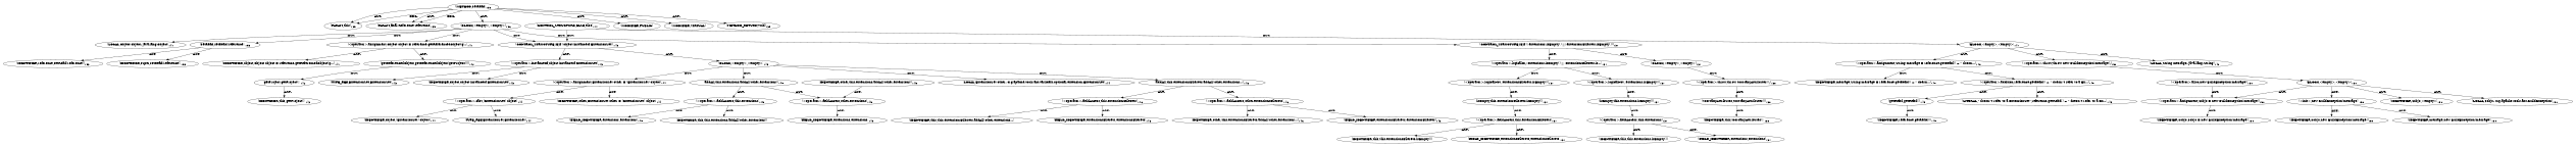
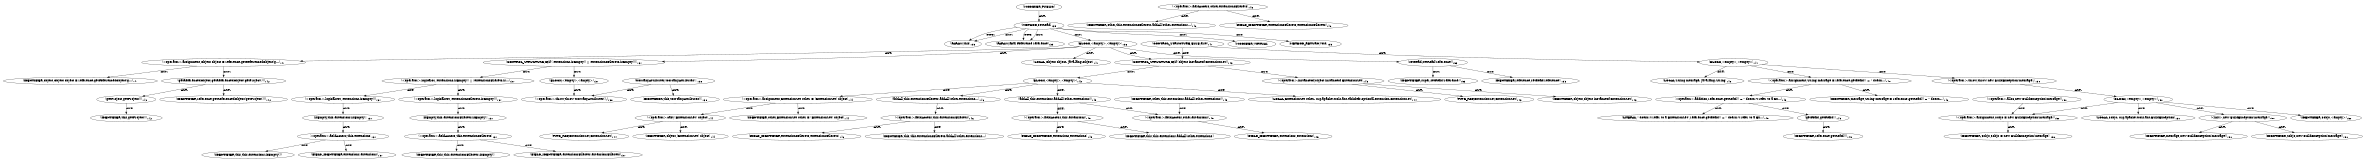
  digraph {
    n1 [label=<(METHOD,setRefid)<SUB>135</SUB>>]
    n2 [label=<(PARAM,this)<SUB>135</SUB>>]
    n3 [label=<(PARAM,final Reference reference)<SUB>135</SUB>>]
    n4 [label=<(BLOCK,&lt;empty&gt;,&lt;empty&gt;)<SUB>136</SUB>>]
    n5 [label=<(MODIFIER,PUBLIC)>]
    n6 [label=<(MODIFIER,VIRTUAL)>]
    n7 [label=<(METHOD_RETURN,void)<SUB>135</SUB>>]
    n8 [label=<(CONTROL_STRUCTURE,IF,if (!extensions.isEmpty() || !extensionsFilesets.isEmpty()))<SUB>137</SUB>>]
    n9 [label=<(LOCAL,Object object: java.lang.Object)<SUB>141</SUB>>]
    n10 [label=<(&lt;operator&gt;.assignment,Object object = reference.getReferencedObject(g...)<SUB>141</SUB>>]
    n11 [label=<(CONTROL_STRUCTURE,IF,if (object instanceof ExtensionSet))<SUB>143</SUB>>]
    n12 [label=<(setRefid,setRefid(reference))<SUB>153</SUB>>]
    n13 [label=<(&lt;operator&gt;.logicalOr,!extensions.isEmpty() || !extensionsFilesets.is...)<SUB>137</SUB>>]
    n14 [label=<(BLOCK,&lt;empty&gt;,&lt;empty&gt;)<SUB>137</SUB>>]
    n15 [label=<(IDENTIFIER,object,Object object = reference.getReferencedObject(g...)<SUB>141</SUB>>]
    n16 [label=<(getReferencedObject,getReferencedObject(getProject()))<SUB>142</SUB>>]
    n17 [label=<(&lt;operator&gt;.instanceOf,object instanceof ExtensionSet)<SUB>143</SUB>>]
    n18 [label=<(BLOCK,&lt;empty&gt;,&lt;empty&gt;)<SUB>143</SUB>>]
    n19 [label=<(IDENTIFIER,super,setRefid(reference))<SUB>153</SUB>>]
    n20 [label=<(IDENTIFIER,reference,setRefid(reference))<SUB>153</SUB>>]
    n21 [label=<(&lt;operator&gt;.logicalNot,!extensions.isEmpty())<SUB>137</SUB>>]
    n22 [label=<(&lt;operator&gt;.logicalNot,!extensionsFilesets.isEmpty())<SUB>137</SUB>>]
    n23 [label=<(&lt;operator&gt;.throw,throw tooManyAttributes();)<SUB>138</SUB>>]
    n24 [label=<(isEmpty,this.extensions.isEmpty())<SUB>137</SUB>>]
    n25 [label=<(isEmpty,this.extensionsFilesets.isEmpty())<SUB>137</SUB>>]
    n26 [label=<(&lt;operator&gt;.fieldAccess,this.extensions)<SUB>137</SUB>>]
    n27 [label=<(IDENTIFIER,this,this.extensions.isEmpty())>]
    n28 [label=<(FIELD_IDENTIFIER,extensions,extensions)<SUB>137</SUB>>]
    n29 [label=<(&lt;operator&gt;.fieldAccess,this.extensionsFilesets)<SUB>137</SUB>>]
    n30 [label=<(IDENTIFIER,this,this.extensionsFilesets.isEmpty())>]
    n31 [label=<(FIELD_IDENTIFIER,extensionsFilesets,extensionsFilesets)<SUB>137</SUB>>]
    n32 [label=<(tooManyAttributes,tooManyAttributes())<SUB>138</SUB>>]
    n33 [label=<(IDENTIFIER,this,tooManyAttributes())<SUB>138</SUB>>]
+   n34 [label=<(IDENTIFIER,reference,getReferencedObject(getProject()))<SUB>142</SUB>>]
    n35 [label=<(getProject,getProject())<SUB>142</SUB>>]
    n36 [label=<(IDENTIFIER,this,getProject())<SUB>142</SUB>>]
    n37 [label=<(IDENTIFIER,object,object instanceof ExtensionSet)<SUB>143</SUB>>]
    n38 [label=<(TYPE_REF,ExtensionSet,ExtensionSet)<SUB>143</SUB>>]
    n39 [label=<(LOCAL,ExtensionSet other: org.apache.tools.ant.taskdefs.optional.extension.ExtensionSet)<SUB>144</SUB>>]
    n40 [label=<(&lt;operator&gt;.assignment,ExtensionSet other = (ExtensionSet) object)<SUB>144</SUB>>]
    n41 [label=<(addAll,this.extensions.addAll(other.extensions))<SUB>145</SUB>>]
    n42 [label=<(addAll,this.extensionsFilesets.addAll(other.extensions...)<SUB>146</SUB>>]
    n43 [label=<(CONTROL_STRUCTURE,ELSE,else)<SUB>147</SUB>>]
    n44 [label=<(BLOCK,&lt;empty&gt;,&lt;empty&gt;)<SUB>147</SUB>>]
    n45 [label=<(IDENTIFIER,other,ExtensionSet other = (ExtensionSet) object)<SUB>144</SUB>>]
    n46 [label=<(&lt;operator&gt;.cast,(ExtensionSet) object)<SUB>144</SUB>>]
    n47 [label=<(&lt;operator&gt;.fieldAccess,this.extensions)<SUB>145</SUB>>]
    n48 [label=<(&lt;operator&gt;.fieldAccess,other.extensions)<SUB>145</SUB>>]
    n49 [label=<(&lt;operator&gt;.fieldAccess,this.extensionsFilesets)<SUB>146</SUB>>]
    n50 [label=<(&lt;operator&gt;.fieldAccess,other.extensionsFilesets)<SUB>146</SUB>>]
    n51 [label=<(TYPE_REF,ExtensionSet,ExtensionSet)<SUB>144</SUB>>]
    n52 [label=<(IDENTIFIER,object,(ExtensionSet) object)<SUB>144</SUB>>]
    n53 [label=<(IDENTIFIER,this,this.extensions.addAll(other.extensions))>]
    n54 [label=<(FIELD_IDENTIFIER,extensions,extensions)<SUB>145</SUB>>]
    n55 [label=<(FIELD_IDENTIFIER,extensions,extensions)<SUB>145</SUB>>]
    n56 [label=<(IDENTIFIER,other,this.extensions.addAll(other.extensions))<SUB>145</SUB>>]
    n57 [label=<(IDENTIFIER,this,this.extensionsFilesets.addAll(other.extensions...)>]
    n58 [label=<(FIELD_IDENTIFIER,extensionsFilesets,extensionsFilesets)<SUB>146</SUB>>]
    n59 [label=<(IDENTIFIER,other,this.extensionsFilesets.addAll(other.extensions...)<SUB>146</SUB>>]
    n60 [label=<(FIELD_IDENTIFIER,extensionsFilesets,extensionsFilesets)<SUB>146</SUB>>]
    n61 [label=<(LOCAL,String message: java.lang.String)<SUB>148</SUB>>]
    n62 [label=<(&lt;operator&gt;.assignment,String message = reference.getRefId() + &quot; doesn...)<SUB>148</SUB>>]
    n63 [label=<(&lt;operator&gt;.throw,throw new BuildException(message);)<SUB>150</SUB>>]
    n64 [label=<(IDENTIFIER,message,String message = reference.getRefId() + &quot; doesn...)<SUB>148</SUB>>]
    n65 [label=<(&lt;operator&gt;.addition,reference.getRefId() + &quot; doesn\'t refer to a Ex...)<SUB>149</SUB>>]
    n66 [label=<(BLOCK,&lt;empty&gt;,&lt;empty&gt;)<SUB>150</SUB>>]
    n67 [label=<(getRefId,getRefId())<SUB>149</SUB>>]
    n68 [label=<(LITERAL,&quot; doesn\'t refer to a ExtensionSet&quot;,reference.getRefId() + &quot; doesn\'t refer to a Ex...)<SUB>149</SUB>>]
    n69 [label=<(IDENTIFIER,reference,getRefId())<SUB>149</SUB>>]
    n70 [label=<(LOCAL,$obj0: org.apache.tools.ant.BuildException)<SUB>150</SUB>>]
    n71 [label=<(&lt;operator&gt;.assignment,$obj0 = new BuildException(message))<SUB>150</SUB>>]
    n72 [label=<(&lt;init&gt;,new BuildException(message))<SUB>150</SUB>>]
    n73 [label=<(IDENTIFIER,$obj0,&lt;empty&gt;)<SUB>150</SUB>>]
    n74 [label=<(IDENTIFIER,$obj0,$obj0 = new BuildException(message))<SUB>150</SUB>>]
    n75 [label=<(IDENTIFIER,$obj0,new BuildException(message))<SUB>150</SUB>>]
    n76 [label=<(IDENTIFIER,message,new BuildException(message))<SUB>150</SUB>>]
    n77 [label=<(&lt;operator&gt;.alloc,new BuildException(message))<SUB>150</SUB>>]
    n1 -> n2 [label="AST: "]
    n1 -> n2 [label="DDG: "]
    n1 -> n3 [label="AST: "]
    n1 -> n3 [label="DDG: "]
    n1 -> n4 [label="AST: "]
-   n1 -> n5 [label="AST: "]
+   n5 -> n1 [label="AST: "]
    n1 -> n6 [label="AST: "]
    n1 -> n7 [label="AST: "]
    n4 -> n8 [label="AST: "]
    n4 -> n9 [label="AST: "]
    n4 -> n10 [label="AST: "]
    n4 -> n11 [label="AST: "]
    n4 -> n12 [label="AST: "]
    n8 -> n13 [label="AST: "]
    n8 -> n14 [label="AST: "]
    n10 -> n15 [label="AST: "]
    n10 -> n16 [label="AST: "]
    n11 -> n17 [label="AST: "]
    n11 -> n18 [label="AST: "]
    n12 -> n19 [label="AST: "]
    n12 -> n20 [label="AST: "]
    n13 -> n21 [label="AST: "]
    n13 -> n22 [label="AST: "]
    n14 -> n23 [label="AST: "]
+   n16 -> n34 [label="AST: "]
    n16 -> n35 [label="AST: "]
    n17 -> n37 [label="AST: "]
    n17 -> n38 [label="AST: "]
    n18 -> n39 [label="AST: "]
    n18 -> n40 [label="AST: "]
    n18 -> n41 [label="AST: "]
    n18 -> n42 [label="AST: "]
    n21 -> n24 [label="AST: "]
    n22 -> n25 [label="AST: "]
-   n23 -> n32 [label="AST: "]
+   n32 -> n23 [label="AST: "]
    n24 -> n26 [label="AST: "]
    n25 -> n29 [label="AST: "]
    n26 -> n27 [label="AST: "]
    n26 -> n28 [label="AST: "]
    n29 -> n30 [label="AST: "]
    n29 -> n31 [label="AST: "]
    n32 -> n33 [label="AST: "]
    n35 -> n36 [label="AST: "]
    n40 -> n45 [label="AST: "]
    n40 -> n46 [label="AST: "]
    n41 -> n47 [label="AST: "]
    n41 -> n48 [label="AST: "]
    n42 -> n49 [label="AST: "]
-   n42 -> n50 [label="AST: "]
    n43 -> n11 [label="AST: "]
    n43 -> n44 [label="AST: "]
    n44 -> n61 [label="AST: "]
    n44 -> n62 [label="AST: "]
    n44 -> n63 [label="AST: "]
    n46 -> n51 [label="AST: "]
    n46 -> n52 [label="AST: "]
    n47 -> n53 [label="AST: "]
    n47 -> n54 [label="AST: "]
    n48 -> n55 [label="AST: "]
    n49 -> n57 [label="AST: "]
    n49 -> n58 [label="AST: "]
    n50 -> n59 [label="AST: "]
    n50 -> n60 [label="AST: "]
    n56 -> n48 [label="AST: "]
    n62 -> n64 [label="AST: "]
    n62 -> n65 [label="AST: "]
    n63 -> n66 [label="AST: "]
    n65 -> n67 [label="AST: "]
    n65 -> n68 [label="AST: "]
    n66 -> n70 [label="AST: "]
    n66 -> n71 [label="AST: "]
    n66 -> n72 [label="AST: "]
    n66 -> n73 [label="AST: "]
    n67 -> n69 [label="AST: "]
    n71 -> n74 [label="AST: "]
    n72 -> n75 [label="AST: "]
    n72 -> n76 [label="AST: "]
    n77 -> n71 [label="AST: "]
  }
